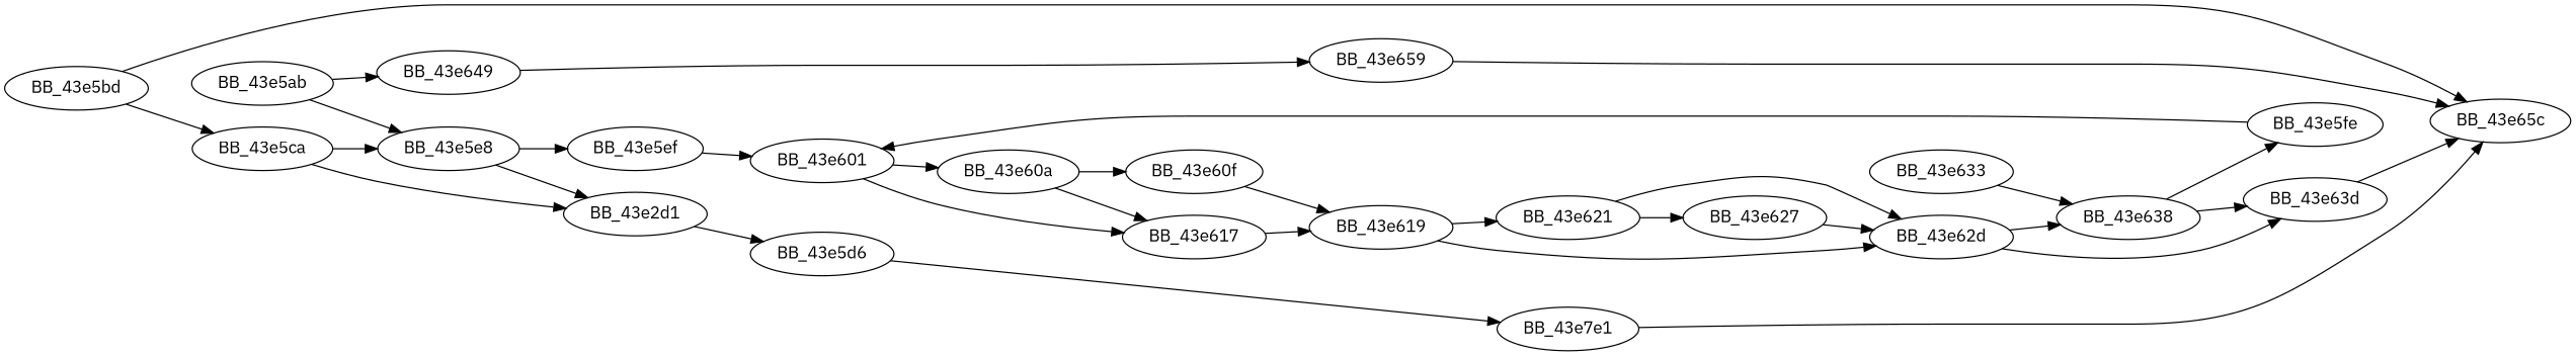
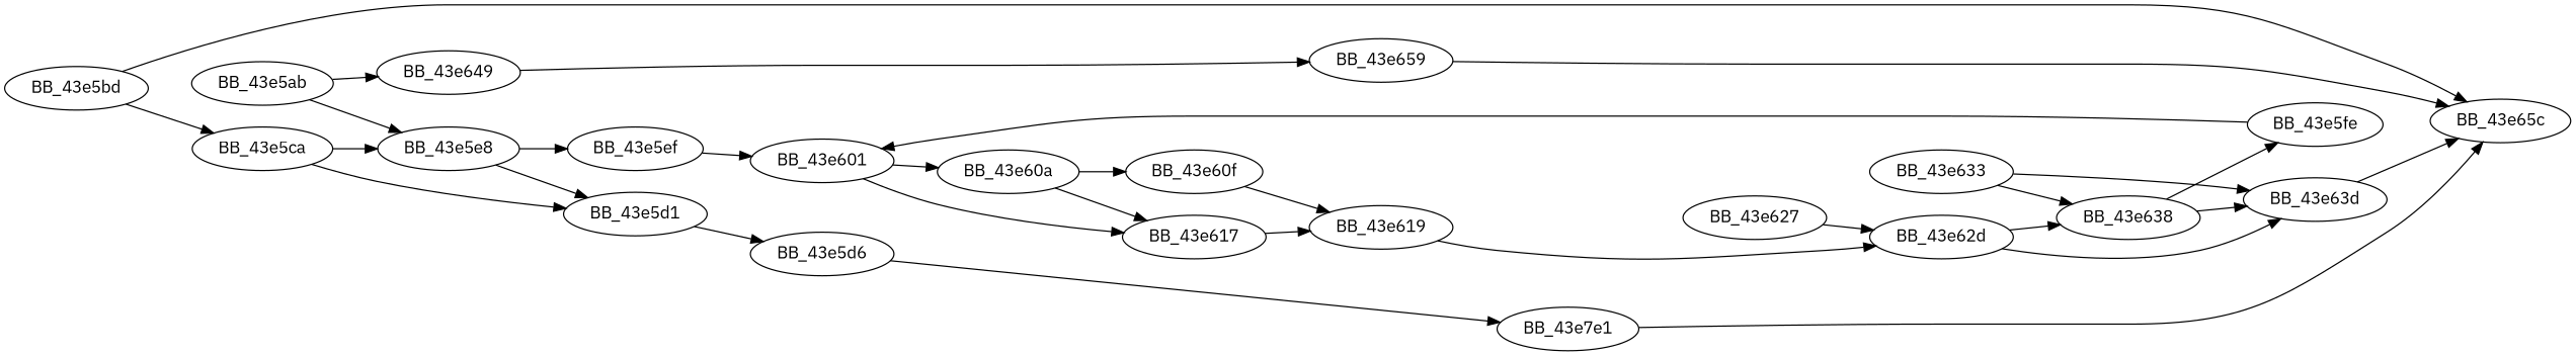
  digraph {
    fontname="IBM Plex Sans"
    rankdir=LR
    node [fontname="IBM Plex Sans"]
    edge [fontname="IBM Plex Sans"]
    BB_43e5ab
    BB_43e649
    BB_43e5e8
    BB_43e5bd
    BB_43e5ca
    BB_43e65c
    BB_43e659
-   BB_43e5d1 [label=BB_43e2d1]
+   BB_43e5d1
    BB_43e5d6
    BB_43e5ef
    n11 [label=BB_43e7e1]
    BB_43e601
    BB_43e60a
    BB_43e617
    BB_43e60f
    BB_43e619
    BB_43e5fe
-   BB_43e621
    BB_43e62d
    BB_43e627
    BB_43e63d
    BB_43e638
    BB_43e633
    BB_43e5ab -> BB_43e649
    BB_43e5ab -> BB_43e5e8
    BB_43e649 -> BB_43e659
    BB_43e5e8 -> BB_43e5d1
    BB_43e5e8 -> BB_43e5ef
    BB_43e5bd -> BB_43e5ca
    BB_43e5bd -> BB_43e65c
    BB_43e5ca -> BB_43e5e8
    BB_43e5ca -> BB_43e5d1
    BB_43e659 -> BB_43e65c
    BB_43e5d1 -> BB_43e5d6
    BB_43e5d6 -> n11
    BB_43e5ef -> BB_43e601
    n11 -> BB_43e65c
    BB_43e601 -> BB_43e60a
    BB_43e601 -> BB_43e617
    BB_43e60a -> BB_43e617
    BB_43e60a -> BB_43e60f
    BB_43e617 -> BB_43e619
    BB_43e60f -> BB_43e619
-   BB_43e619 -> BB_43e621
    BB_43e619 -> BB_43e62d
    BB_43e5fe -> BB_43e601
-   BB_43e621 -> BB_43e62d
-   BB_43e621 -> BB_43e627
    BB_43e62d -> BB_43e63d
    BB_43e62d -> BB_43e638
    BB_43e627 -> BB_43e62d
    BB_43e63d -> BB_43e65c
    BB_43e638 -> BB_43e5fe
    BB_43e638 -> BB_43e63d
+   BB_43e633 -> BB_43e63d
    BB_43e633 -> BB_43e638
  }
